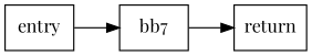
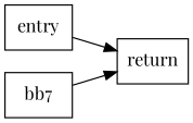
  digraph {
    fontname="Playfair Display"
    rankdir=LR
    node [fontname="Playfair Display" shape=box]
    edge [fontname="Playfair Display"]
    n1 [label=entry]
    n2 [label=bb7]
    n3 [label=return]
-   n1 -> n2
+   n1 -> n3
    n2 -> n3
  }
